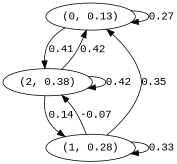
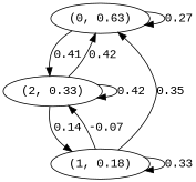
  digraph {
    fontname="Liberation Mono"
    node [fontname="Liberation Mono"]
    edge [fontname="Liberation Mono"]
-   n1 [label="(0, 0.13)"]
-   n2 [label="(2, 0.38)"]
-   n3 [label="(1, 0.28)"]
+   n1 [label="(0, 0.63)"]
+   n2 [label="(2, 0.33)"]
+   n3 [label="(1, 0.18)"]
    n1 -> n1 [label=0.27]
    n1 -> n2 [label=0.41]
    n2 -> n1 [label=0.42]
    n2 -> n2 [label=0.42]
    n2 -> n3 [label=0.14]
    n3 -> n1 [label=0.35]
    n3 -> n2 [label=-0.07]
    n3 -> n3 [label=0.33]
  }
